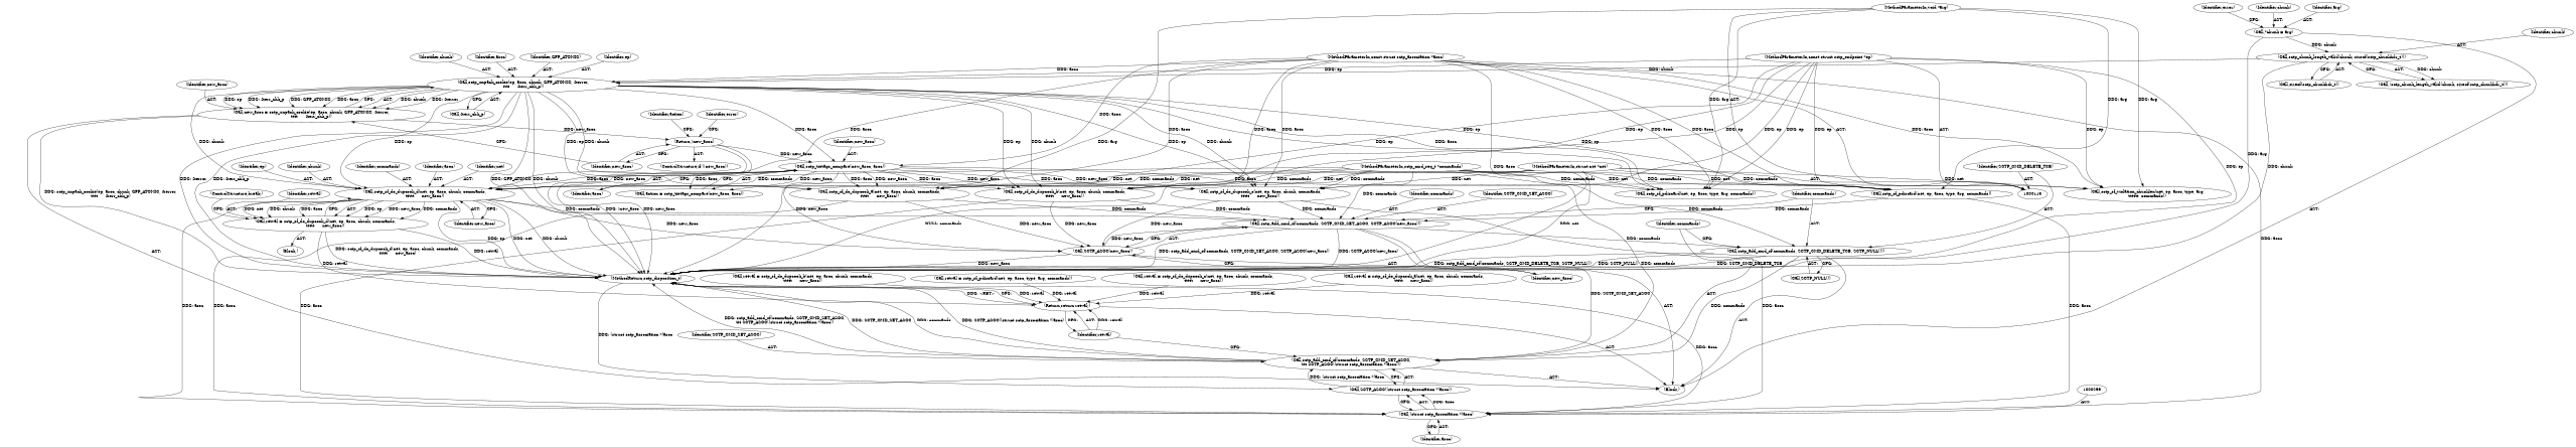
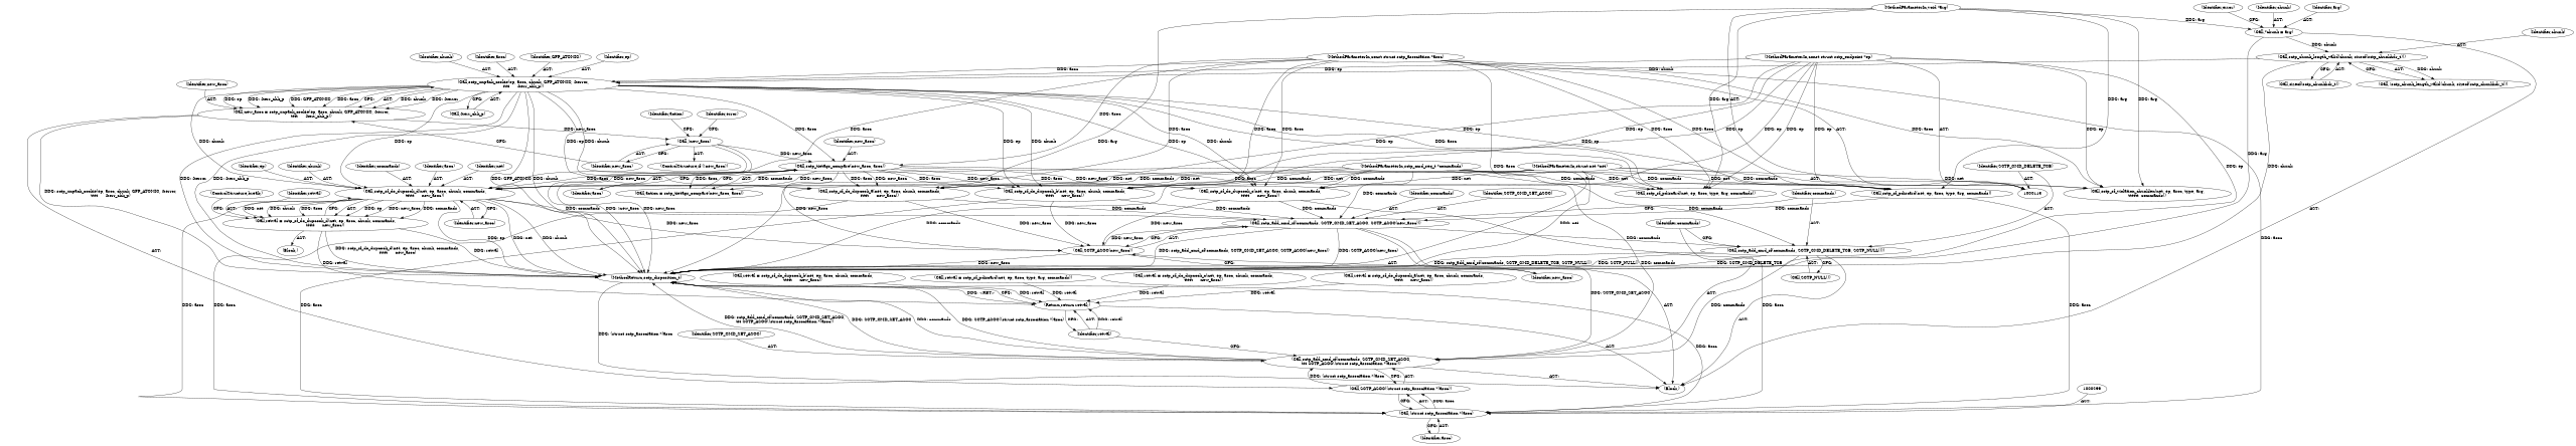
  digraph {
    n1 [label="(Call,sctp_sf_do_dupcook_d(net, ep, asoc, chunk, commands,\n\t\t\t\t\t      new_asoc))"]
    n2 [label="(Call,retval = sctp_sf_do_dupcook_d(net, ep, asoc, chunk, commands,\n\t\t\t\t\t      new_asoc))"]
    n3 [label="(Call,sctp_add_cmd_sf(commands, SCTP_CMD_SET_ASOC, SCTP_ASOC(new_asoc)))"]
    n4 [label="(Call,SCTP_ASOC(new_asoc))"]
    n5 [label="(Call,(struct sctp_association *)asoc)"]
    n6 [label="(MethodReturn,sctp_disposition_t)"]
    n7 [label="(Identifier,new_asoc)"]
    n8 [label="(Return,return retval;)"]
    n9 [label="(Block,)"]
    n10 [label="(Block,)"]
    n11 [label="(Call,sctp_add_cmd_sf(commands, SCTP_CMD_DELETE_TCB, SCTP_NULL()))"]
    n12 [label="(Call,sctp_add_cmd_sf(commands, SCTP_CMD_SET_ASOC,\n\t\t\t SCTP_ASOC((struct sctp_association *)asoc)))"]
    n13 [label="(Identifier,new_asoc)"]
    n14 [label="(Call,SCTP_ASOC((struct sctp_association *)asoc))"]
    n15 [label="(Identifier,asoc)"]
    n16 [label="(MethodParameterIn,struct net *net)"]
    n17 [label="(Call,sctp_sf_do_dupcook_b(net, ep, asoc, chunk, commands,\n\t\t\t\t\t      new_asoc))"]
    n18 [label="(Call,sctp_sf_do_dupcook_c(net, ep, asoc, chunk, commands,\n\t\t\t\t\t      new_asoc))"]
    n19 [label="(Call,sctp_sf_pdiscard(net, ep, asoc, type, arg, commands))"]
    n20 [label="(Call,sctp_sf_violation_chunklen(net, ep, asoc, type, arg,\n\t\t\t\t\t\t  commands))"]
    n21 [label="(Call,sctp_sf_do_dupcook_a(net, ep, asoc, chunk, commands,\n\t\t\t\t\t      new_asoc))"]
    n22 [label="(Call,sctp_sf_pdiscard(net, ep, asoc, type, arg, commands))"]
    1000113
    n24 [label="(Call,sctp_unpack_cookie(ep, asoc, chunk, GFP_ATOMIC, &error,\n\t\t\t\t      &err_chk_p))"]
    n25 [label="(Call,sctp_tietags_compare(new_asoc, asoc))"]
    n26 [label="(Call,new_asoc = sctp_unpack_cookie(ep, asoc, chunk, GFP_ATOMIC, &error,\n\t\t\t\t      &err_chk_p))"]
    n27 [label="(Call,&err_chk_p)"]
    n28 [label="(Call,action = sctp_tietags_compare(new_asoc, asoc))"]
    n29 [label="(Identifier,asoc)"]
-   n30 [label="(Return,!new_asoc)"]
+   n30 [label="(Call,!new_asoc)"]
    n31 [label="(MethodParameterIn,const struct sctp_endpoint *ep)"]
    n32 [label="(MethodParameterIn,const struct sctp_association *asoc)"]
    n33 [label="(Call,sctp_chunk_length_valid(chunk, sizeof(sctp_chunkhdr_t)))"]
    n34 [label="(Call,sizeof(sctp_chunkhdr_t))"]
    n35 [label="(Call,!sctp_chunk_length_valid(chunk, sizeof(sctp_chunkhdr_t)))"]
    n36 [label="(Call,*chunk = arg)"]
    n37 [label="(Identifier,arg)"]
    n38 [label="(MethodParameterIn,void *arg)"]
    n39 [label="(Identifier,new_asoc)"]
    n40 [label="(ControlStructure,if (!new_asoc))"]
    n41 [label="(MethodParameterIn,sctp_cmd_seq_t *commands)"]
    n42 [label="(Call,SCTP_NULL())"]
    n43 [label="(Identifier,retval)"]
    n44 [label="(Identifier,new_asoc)"]
    n45 [label="(Identifier,SCTP_CMD_SET_ASOC)"]
    n46 [label="(Call,retval = sctp_sf_pdiscard(net, ep, asoc, type, arg, commands))"]
    n47 [label="(ControlStructure,break;)"]
    n48 [label="(Identifier,chunk)"]
    n49 [label="(Identifier,asoc)"]
    n50 [label="(Call,retval = sctp_sf_do_dupcook_c(net, ep, asoc, chunk, commands,\n\t\t\t\t\t      new_asoc))"]
    n51 [label="(Identifier,commands)"]
    n52 [label="(Identifier,commands)"]
    n53 [label="(Identifier,GFP_ATOMIC)"]
    n54 [label="(Identifier,action)"]
    n55 [label="(Identifier,new_asoc)"]
    n56 [label="(Identifier,commands)"]
    n57 [label="(Identifier,ep)"]
    n58 [label="(Identifier,asoc)"]
    n59 [label="(Identifier,chunk)"]
    n60 [label="(Identifier,net)"]
    n61 [label="(Identifier,SCTP_CMD_SET_ASOC)"]
    n62 [label="(Identifier,retval)"]
    n63 [label="(Identifier,chunk)"]
    n64 [label="(Identifier,error)"]
    n65 [label="(Identifier,SCTP_CMD_DELETE_TCB)"]
    n66 [label="(Identifier,commands)"]
    n67 [label="(Identifier,chunk)"]
    n68 [label="(Identifier,error)"]
    n69 [label="(Call,retval = sctp_sf_do_dupcook_a(net, ep, asoc, chunk, commands,\n\t\t\t\t\t      new_asoc))"]
    n70 [label="(Call,retval = sctp_sf_do_dupcook_b(net, ep, asoc, chunk, commands,\n\t\t\t\t\t      new_asoc))"]
    n71 [label="(Identifier,ep)"]
    1000299
    n1 -> n2 [label="AST: "]
    n1 -> n2 [label="DDG: ep"]
    n1 -> n2 [label="DDG: new_asoc"]
    n1 -> n2 [label="DDG: commands"]
    n1 -> n2 [label="DDG: net"]
    n1 -> n2 [label="DDG: chunk"]
    n1 -> n2 [label="DDG: asoc"]
    n1 -> n3 [label="DDG: commands"]
    n1 -> n4 [label="DDG: new_asoc"]
    n1 -> n5 [label="DDG: asoc"]
    n1 -> n6 [label="DDG: ep"]
    n1 -> n6 [label="DDG: net"]
    n1 -> n6 [label="DDG: chunk"]
    n1 -> n7 [label="CFG: "]
    n2 -> n1 [label="CFG: "]
    n2 -> n6 [label="DDG: retval"]
    n2 -> n6 [label="DDG: sctp_sf_do_dupcook_d(net, ep, asoc, chunk, commands,\n\t\t\t\t\t      new_asoc)"]
    n2 -> n8 [label="DDG: retval"]
    n2 -> n9 [label="AST: "]
    n3 -> n4 [label="CFG: "]
    n3 -> n6 [label="DDG: sctp_add_cmd_sf(commands, SCTP_CMD_SET_ASOC, SCTP_ASOC(new_asoc))"]
    n3 -> n6 [label="DDG: SCTP_ASOC(new_asoc)"]
    n3 -> n10 [label="AST: "]
    n3 -> n11 [label="DDG: commands"]
    n3 -> n12 [label="DDG: SCTP_CMD_SET_ASOC"]
    n4 -> n3 [label="AST: "]
    n4 -> n3 [label="DDG: new_asoc"]
    n4 -> n6 [label="DDG: new_asoc"]
    n4 -> n13 [label="CFG: "]
    n5 -> n6 [label="DDG: asoc"]
    n5 -> n14 [label="AST: "]
    n5 -> n14 [label="DDG: asoc"]
    n5 -> n15 [label="CFG: "]
    n6 -> n8 [label="CFG: "]
    n6 -> n14 [label="DDG: (struct sctp_association *)asoc"]
    n7 -> n1 [label="AST: "]
    n8 -> n6 [label="DDG: <RET>"]
    n8 -> n10 [label="AST: "]
    n8 -> n43 [label="CFG: "]
    n11 -> n6 [label="DDG: SCTP_CMD_DELETE_TCB"]
    n11 -> n6 [label="DDG: sctp_add_cmd_sf(commands, SCTP_CMD_DELETE_TCB, SCTP_NULL())"]
    n11 -> n6 [label="DDG: SCTP_NULL()"]
    n11 -> n10 [label="AST: "]
    n11 -> n12 [label="DDG: commands"]
    n11 -> n42 [label="CFG: "]
    n12 -> n6 [label="DDG: SCTP_ASOC((struct sctp_association *)asoc)"]
    n12 -> n6 [label="DDG: sctp_add_cmd_sf(commands, SCTP_CMD_SET_ASOC,\n\t\t\t SCTP_ASOC((struct sctp_association *)asoc))"]
    n12 -> n6 [label="DDG: SCTP_CMD_SET_ASOC"]
    n12 -> n6 [label="DDG: commands"]
    n12 -> n10 [label="AST: "]
    n12 -> n14 [label="CFG: "]
    n13 -> n4 [label="AST: "]
    n14 -> n5 [label="CFG: "]
    n14 -> n12 [label="AST: "]
    n14 -> n12 [label="DDG: (struct sctp_association *)asoc"]
    n15 -> n5 [label="AST: "]
    n16 -> n1 [label="DDG: net"]
    n16 -> n6 [label="DDG: net"]
    n16 -> n17 [label="DDG: net"]
    n16 -> n18 [label="DDG: net"]
    n16 -> n19 [label="DDG: net"]
    n16 -> n20 [label="DDG: net"]
    n16 -> n21 [label="DDG: net"]
    n16 -> n22 [label="DDG: net"]
    n16 -> 1000113 [label="AST: "]
    n17 -> n3 [label="DDG: commands"]
    n17 -> n4 [label="DDG: new_asoc"]
    n17 -> n5 [label="DDG: asoc"]
    n18 -> n3 [label="DDG: commands"]
    n18 -> n4 [label="DDG: new_asoc"]
    n18 -> n5 [label="DDG: asoc"]
    n19 -> n3 [label="DDG: commands"]
    n19 -> n5 [label="DDG: asoc"]
    n21 -> n3 [label="DDG: commands"]
    n21 -> n4 [label="DDG: new_asoc"]
    n21 -> n5 [label="DDG: asoc"]
    n24 -> n1 [label="DDG: ep"]
    n24 -> n1 [label="DDG: chunk"]
    n24 -> n6 [label="DDG: &err_chk_p"]
    n24 -> n6 [label="DDG: chunk"]
    n24 -> n6 [label="DDG: GFP_ATOMIC"]
    n24 -> n6 [label="DDG: &error"]
    n24 -> n17 [label="DDG: ep"]
    n24 -> n17 [label="DDG: chunk"]
    n24 -> n18 [label="DDG: ep"]
    n24 -> n18 [label="DDG: chunk"]
    n24 -> n19 [label="DDG: ep"]
    n24 -> n21 [label="DDG: ep"]
    n24 -> n21 [label="DDG: chunk"]
    n24 -> n22 [label="DDG: ep"]
    n24 -> n22 [label="DDG: asoc"]
    n24 -> n25 [label="DDG: asoc"]
    n24 -> n26 [label="AST: "]
    n24 -> n26 [label="DDG: chunk"]
    n24 -> n26 [label="DDG: &error"]
    n24 -> n26 [label="DDG: ep"]
    n24 -> n26 [label="DDG: &err_chk_p"]
    n24 -> n26 [label="DDG: GFP_ATOMIC"]
    n24 -> n26 [label="DDG: asoc"]
    n24 -> n27 [label="CFG: "]
    n25 -> n1 [label="DDG: asoc"]
    n25 -> n1 [label="DDG: new_asoc"]
    n25 -> n4 [label="DDG: new_asoc"]
    n25 -> n17 [label="DDG: asoc"]
    n25 -> n17 [label="DDG: new_asoc"]
    n25 -> n18 [label="DDG: asoc"]
    n25 -> n18 [label="DDG: new_asoc"]
    n25 -> n19 [label="DDG: asoc"]
    n25 -> n21 [label="DDG: asoc"]
    n25 -> n21 [label="DDG: new_asoc"]
    n25 -> n28 [label="AST: "]
    n25 -> n28 [label="DDG: new_asoc"]
    n25 -> n28 [label="DDG: asoc"]
    n25 -> n29 [label="CFG: "]
    n26 -> n6 [label="DDG: sctp_unpack_cookie(ep, asoc, chunk, GFP_ATOMIC, &error,\n\t\t\t\t      &err_chk_p)"]
    n26 -> n10 [label="AST: "]
    n26 -> n24 [label="CFG: "]
    n26 -> n30 [label="DDG: new_asoc"]
    n27 -> n24 [label="AST: "]
    n28 -> n25 [label="CFG: "]
    n29 -> n25 [label="AST: "]
    n30 -> n6 [label="DDG: !new_asoc"]
    n30 -> n6 [label="DDG: new_asoc"]
    n30 -> n25 [label="DDG: new_asoc"]
    n30 -> n39 [label="CFG: "]
    n30 -> n40 [label="AST: "]
    n31 -> n1 [label="DDG: ep"]
    n31 -> n6 [label="DDG: ep"]
    n31 -> n17 [label="DDG: ep"]
    n31 -> n18 [label="DDG: ep"]
    n31 -> n19 [label="DDG: ep"]
    n31 -> n20 [label="DDG: ep"]
    n31 -> n21 [label="DDG: ep"]
    n31 -> n22 [label="DDG: ep"]
    n31 -> 1000113 [label="AST: "]
    n31 -> n24 [label="DDG: ep"]
    n32 -> n1 [label="DDG: asoc"]
    n32 -> n5 [label="DDG: asoc"]
    n32 -> n6 [label="DDG: asoc"]
    n32 -> n17 [label="DDG: asoc"]
    n32 -> n18 [label="DDG: asoc"]
    n32 -> n19 [label="DDG: asoc"]
    n32 -> n20 [label="DDG: asoc"]
    n32 -> n21 [label="DDG: asoc"]
    n32 -> n22 [label="DDG: asoc"]
    n32 -> 1000113 [label="AST: "]
    n32 -> n24 [label="DDG: asoc"]
    n32 -> n25 [label="DDG: asoc"]
    n33 -> n6 [label="DDG: chunk"]
    n33 -> n24 [label="DDG: chunk"]
    n33 -> n34 [label="CFG: "]
    n33 -> n35 [label="AST: "]
    n33 -> n35 [label="DDG: chunk"]
    n34 -> n33 [label="AST: "]
    n35 -> n33 [label="CFG: "]
    n36 -> n6 [label="DDG: arg"]
    n36 -> n10 [label="AST: "]
    n36 -> n33 [label="DDG: chunk"]
    n37 -> n36 [label="AST: "]
    n38 -> n6 [label="DDG: arg"]
    n38 -> n19 [label="DDG: arg"]
    n38 -> n20 [label="DDG: arg"]
    n38 -> n22 [label="DDG: arg"]
    n38 -> 1000113 [label="AST: "]
+   n38 -> n36 [label="DDG: arg"]
    n39 -> n26 [label="CFG: "]
    n39 -> n30 [label="AST: "]
    n41 -> n1 [label="DDG: commands"]
    n41 -> n3 [label="DDG: commands"]
-   n41 -> n6 [label="NULL: commands"]
+   n41 -> n6 [label="DDG: commands"]
    n41 -> n11 [label="DDG: commands"]
    n41 -> n12 [label="DDG: commands"]
    n41 -> n17 [label="DDG: commands"]
    n41 -> n18 [label="DDG: commands"]
    n41 -> n19 [label="DDG: commands"]
    n41 -> n20 [label="DDG: commands"]
    n41 -> n21 [label="DDG: commands"]
    n41 -> n22 [label="DDG: commands"]
    n42 -> n11 [label="AST: "]
    n43 -> n8 [label="AST: "]
    n43 -> n8 [label="DDG: retval"]
    n43 -> n12 [label="CFG: "]
    n44 -> n25 [label="AST: "]
    n45 -> n12 [label="AST: "]
    n46 -> n8 [label="DDG: retval"]
    n47 -> n2 [label="CFG: "]
    n48 -> n1 [label="AST: "]
    n49 -> n24 [label="AST: "]
    n50 -> n8 [label="DDG: retval"]
    n51 -> n3 [label="AST: "]
    n52 -> n3 [label="CFG: "]
    n52 -> n11 [label="AST: "]
    n53 -> n24 [label="AST: "]
    n54 -> n30 [label="CFG: "]
    n55 -> n26 [label="AST: "]
    n56 -> n1 [label="AST: "]
    n57 -> n24 [label="AST: "]
    n58 -> n1 [label="AST: "]
    n59 -> n33 [label="AST: "]
    n60 -> n1 [label="AST: "]
    n61 -> n3 [label="AST: "]
    n62 -> n2 [label="AST: "]
    n63 -> n24 [label="AST: "]
    n64 -> n36 [label="CFG: "]
    n65 -> n11 [label="AST: "]
    n65 -> 1000113 [label="AST: "]
    n66 -> n11 [label="CFG: "]
    n66 -> n12 [label="AST: "]
    n67 -> n36 [label="AST: "]
    n68 -> n30 [label="CFG: "]
    n69 -> n8 [label="DDG: retval"]
    n70 -> n8 [label="DDG: retval"]
    n71 -> n1 [label="AST: "]
    1000299 -> n5 [label="AST: "]
  }
